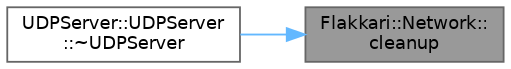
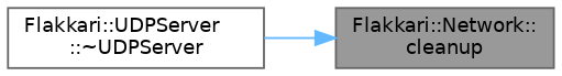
  digraph {
    rankdir=RL
    node [fontname=Helvetica fontsize=10 shape=box style=filled]
    n1 [color=gray40 fillcolor=grey60 fontcolor=black height=0.2 label="Flakkari::Network::\lcleanup" width=0.4]
-   n2 [color=grey40 fillcolor=white height=0.2 label="UDPServer::UDPServer\l::~UDPServer" width=0.4]
+   n2 [color=grey40 fillcolor=white height=0.2 label="Flakkari::UDPServer\l::~UDPServer" width=0.4]
    n1 -> n2 [color=steelblue1 dir=back fontname=Helvetica fontsize=10 labelfontname=Helvetica labelfontsize=10 style=solid]
  }
